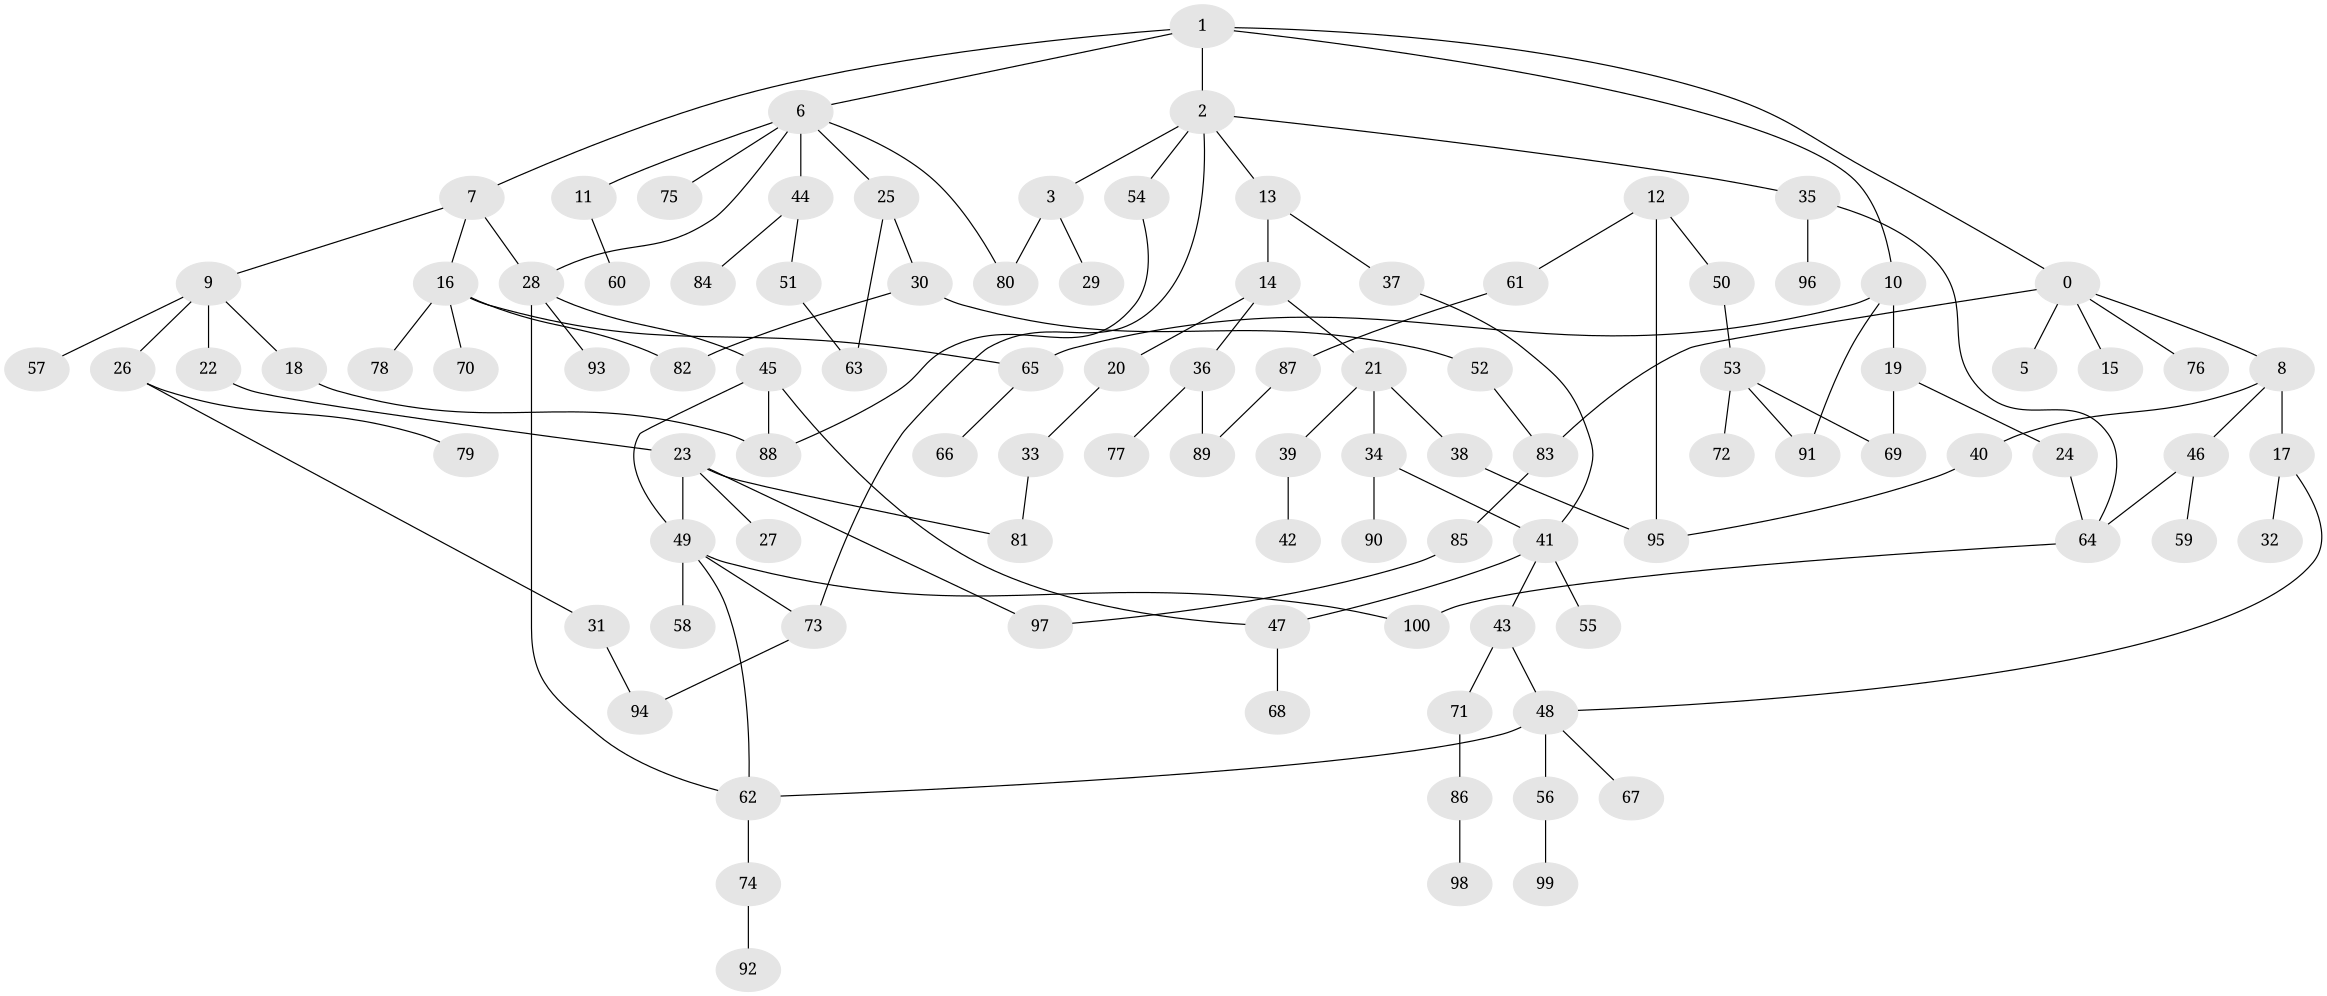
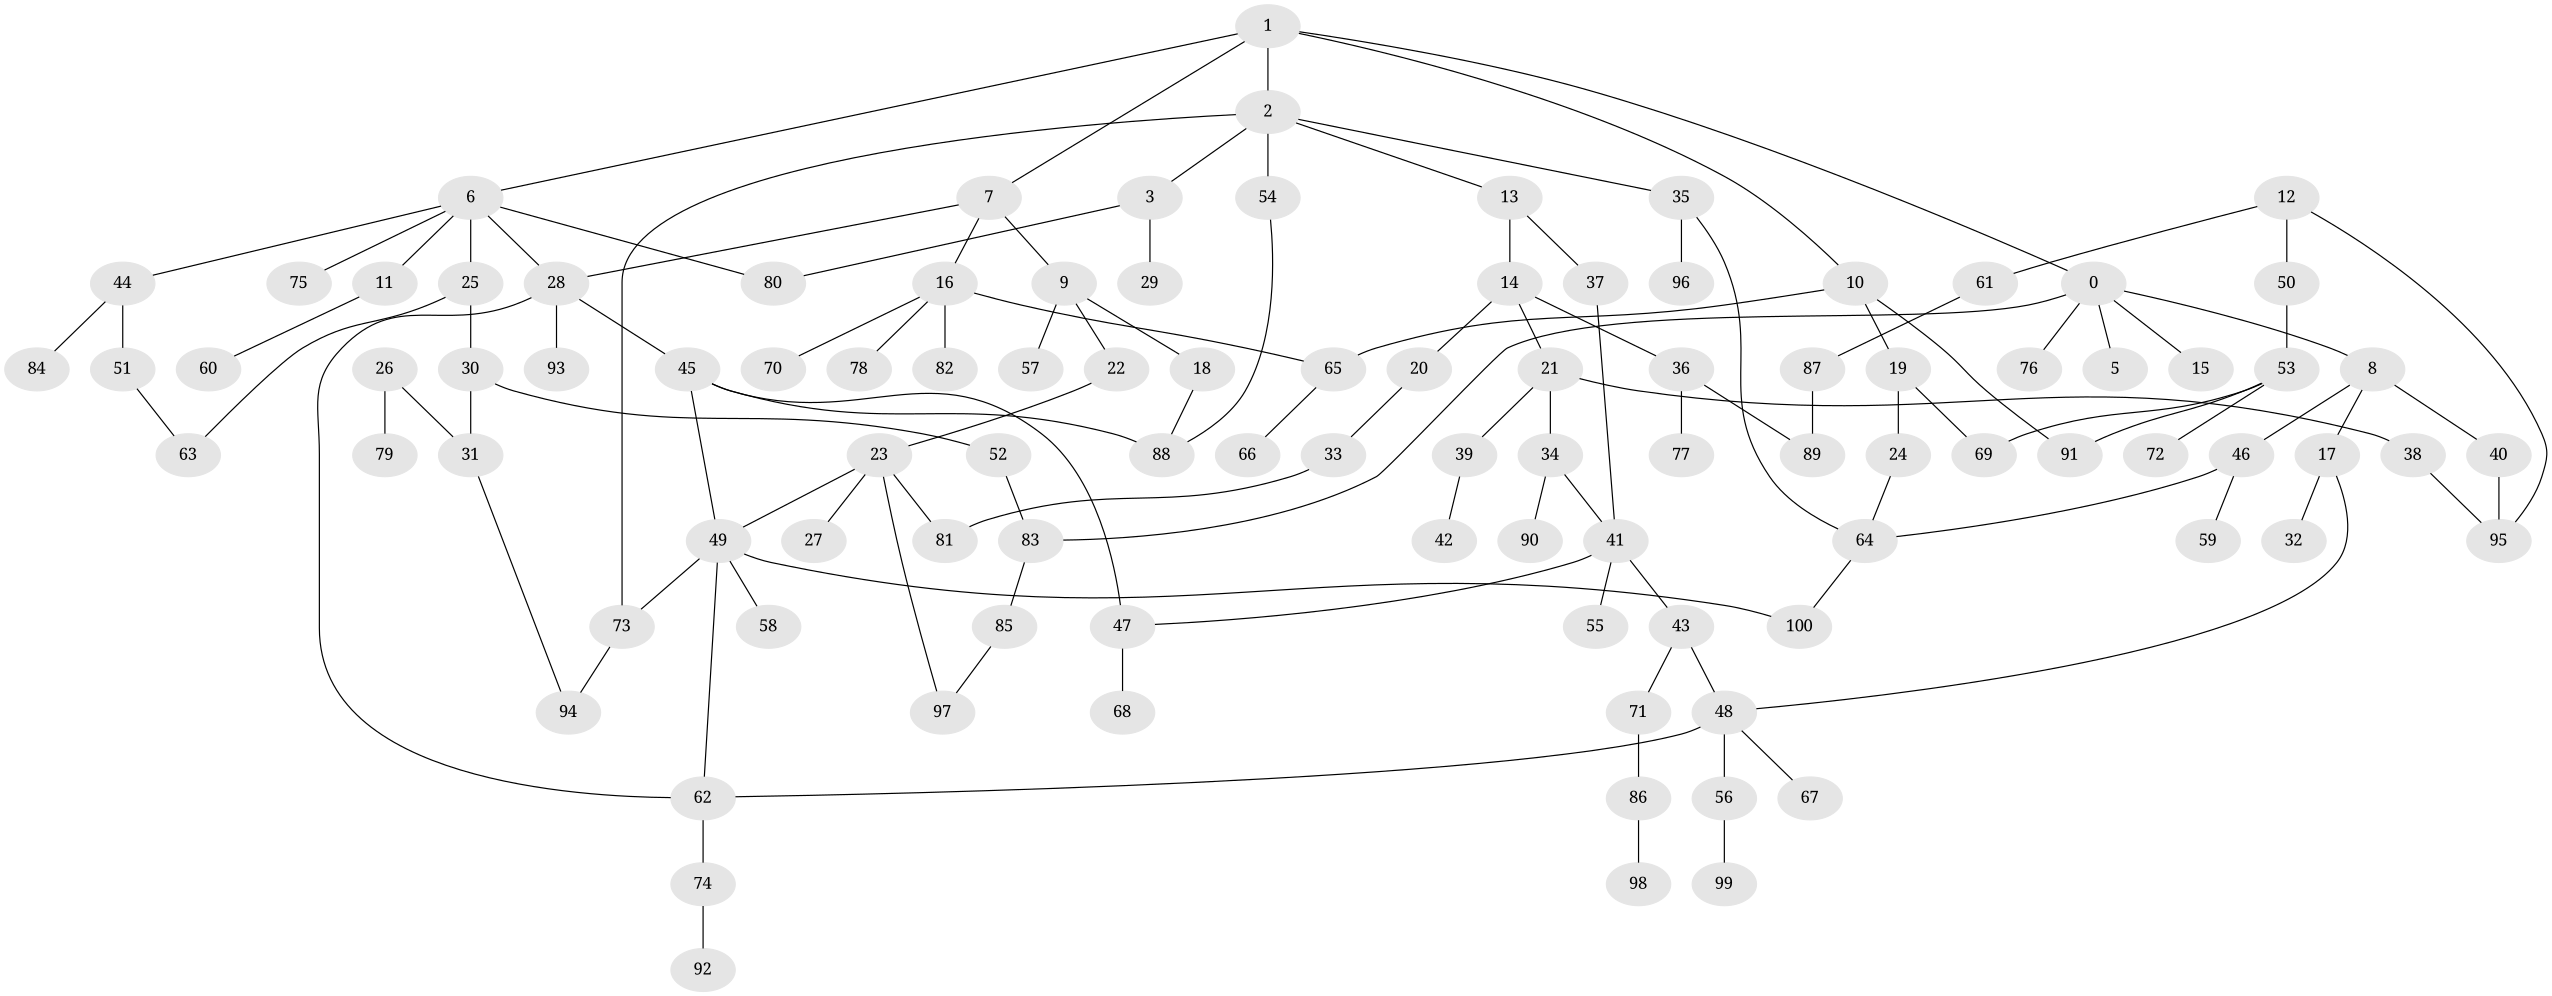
  graph {
    fontname="Noto Serif"
    node [color=gray90 fontname="Noto Serif" style=filled]
    edge [fontname="Noto Serif"]
    1
    2
    n3 [label=0]
    6
    7
    10
    3
    13
    35
    54
    73
    5
    8
    15
    76
    83
    80
    11
    25
    28
    44
    75
    9
    16
    19
    65
    91
    12
    50
    61
    95
    29
    14
    37
    64
    96
    88
    94
    17
    40
    46
    85
    60
    30
    63
    45
    62
    93
    51
    84
    18
    22
    26
    57
    70
    78
    82
    32
    48
    59
    23
    31
    79
    24
    69
    66
    53
    87
    20
    21
    36
    41
    33
    34
    38
    39
    77
    89
    56
    67
    81
    90
    42
    27
    49
    97
    58
    100
    52
    47
    74
    43
    55
    99
    71
    68
    86
    72
    92
    98
    1 -- 2
    1 -- n3
    1 -- 6
    1 -- 7
    1 -- 10
    2 -- 3
    2 -- 13
    2 -- 35
    2 -- 54
    2 -- 73
    n3 -- 5
    n3 -- 8
    n3 -- 15
    n3 -- 76
    n3 -- 83
    6 -- 80
    6 -- 11
    6 -- 25
    6 -- 28
    6 -- 44
    6 -- 75
    7 -- 28
    7 -- 9
    7 -- 16
    10 -- 19
    10 -- 65
    10 -- 91
    3 -- 80
    3 -- 29
    13 -- 14
    13 -- 37
    35 -- 64
    35 -- 96
    54 -- 88
    73 -- 94
    8 -- 17
    8 -- 40
    8 -- 46
    83 -- 85
    11 -- 60
    25 -- 30
    25 -- 63
    28 -- 45
    28 -- 62
    28 -- 93
    44 -- 51
    44 -- 84
    9 -- 18
    9 -- 22
-   9 -- 26
    9 -- 57
    16 -- 65
    16 -- 70
    16 -- 78
    16 -- 82
    19 -- 24
    19 -- 69
    65 -- 66
    12 -- 50
    12 -- 61
    12 -- 95
    50 -- 53
    61 -- 87
    14 -- 20
    14 -- 21
    14 -- 36
    37 -- 41
    64 -- 100
    17 -- 32
    17 -- 48
    40 -- 95
    46 -- 64
    46 -- 59
    85 -- 97
-   30 -- 82
+   30 -- 31
    30 -- 52
    45 -- 88
    45 -- 49
    45 -- 47
    62 -- 74
    51 -- 63
    18 -- 88
    22 -- 23
    26 -- 31
    26 -- 79
    48 -- 62
    48 -- 56
    48 -- 67
    23 -- 81
    23 -- 27
    23 -- 49
    23 -- 97
    31 -- 94
    24 -- 64
    53 -- 91
    53 -- 69
    53 -- 72
    87 -- 89
    20 -- 33
    21 -- 34
    21 -- 38
    21 -- 39
    36 -- 77
    36 -- 89
    41 -- 47
    41 -- 43
    41 -- 55
    33 -- 81
    34 -- 41
    34 -- 90
    38 -- 95
    39 -- 42
    56 -- 99
    49 -- 73
    49 -- 62
    49 -- 58
    49 -- 100
    52 -- 83
    47 -- 68
    74 -- 92
    43 -- 48
    43 -- 71
    71 -- 86
    86 -- 98
  }
